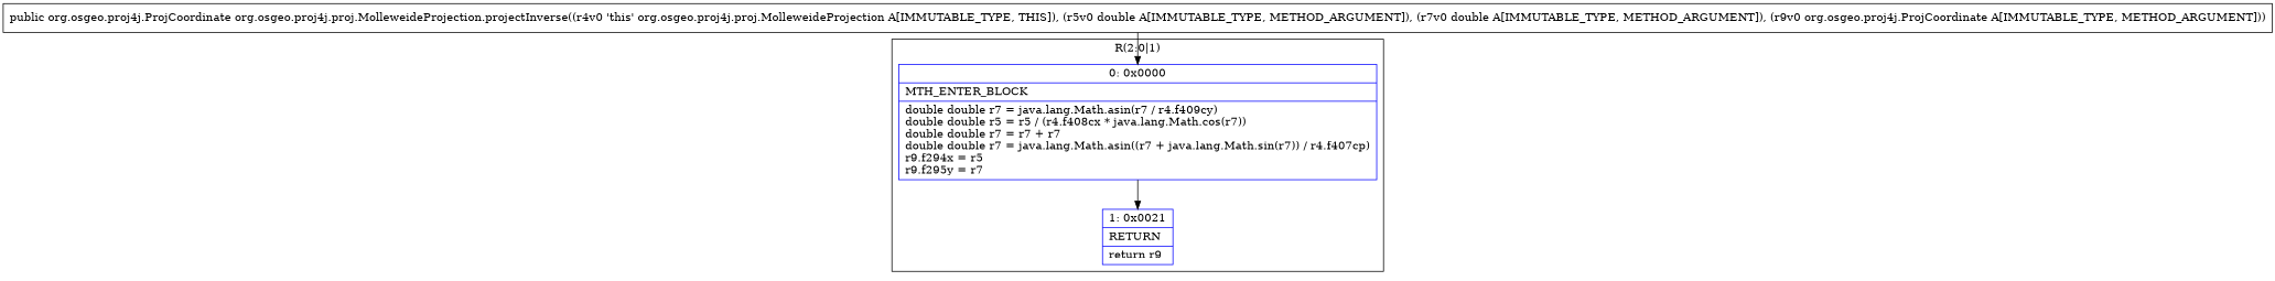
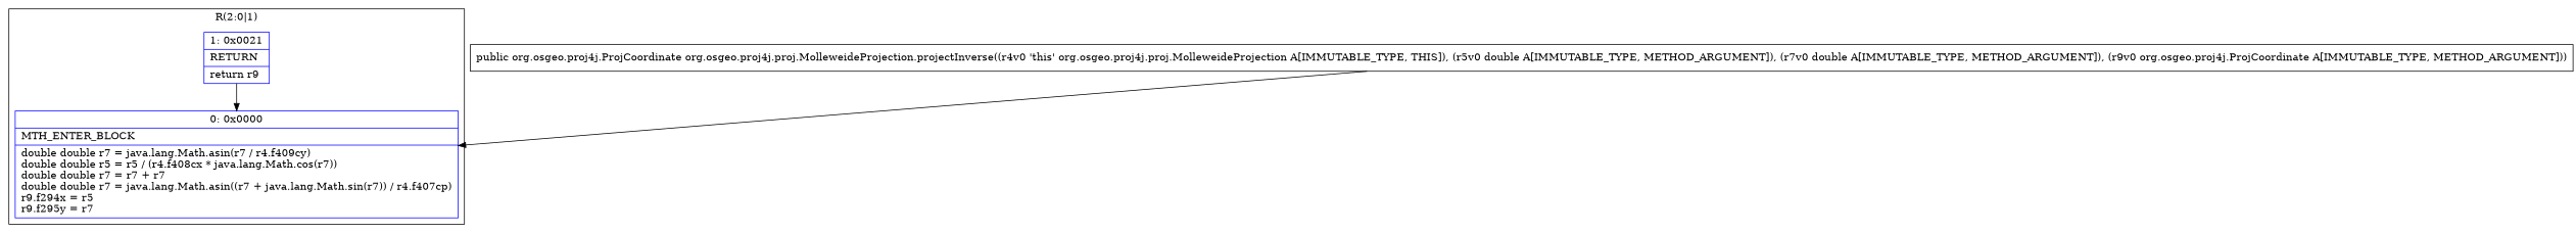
  digraph {
    node [color=blue shape=record]
    n1 [label="{0\:\ 0x0000|MTH_ENTER_BLOCK\l|double double r7 = java.lang.Math.asin(r7 \/ r4.f409cy)\ldouble double r5 = r5 \/ (r4.f408cx * java.lang.Math.cos(r7))\ldouble double r7 = r7 + r7\ldouble double r7 = java.lang.Math.asin((r7 + java.lang.Math.sin(r7)) \/ r4.f407cp)\lr9.f294x = r5\lr9.f295y = r7\l}"]
    n2 [label="{1\:\ 0x0021|RETURN\l|return r9\l}"]
    n3 [label="{public org.osgeo.proj4j.ProjCoordinate org.osgeo.proj4j.proj.MolleweideProjection.projectInverse((r4v0 'this' org.osgeo.proj4j.proj.MolleweideProjection A[IMMUTABLE_TYPE, THIS]), (r5v0 double A[IMMUTABLE_TYPE, METHOD_ARGUMENT]), (r7v0 double A[IMMUTABLE_TYPE, METHOD_ARGUMENT]), (r9v0 org.osgeo.proj4j.ProjCoordinate A[IMMUTABLE_TYPE, METHOD_ARGUMENT])) }" color=""]
    subgraph cluster_1 {
      label="R(2:0|1)"
      n1
      n2
    }
-   n1 -> n2
+   n2 -> n1
    n3 -> n1
  }
